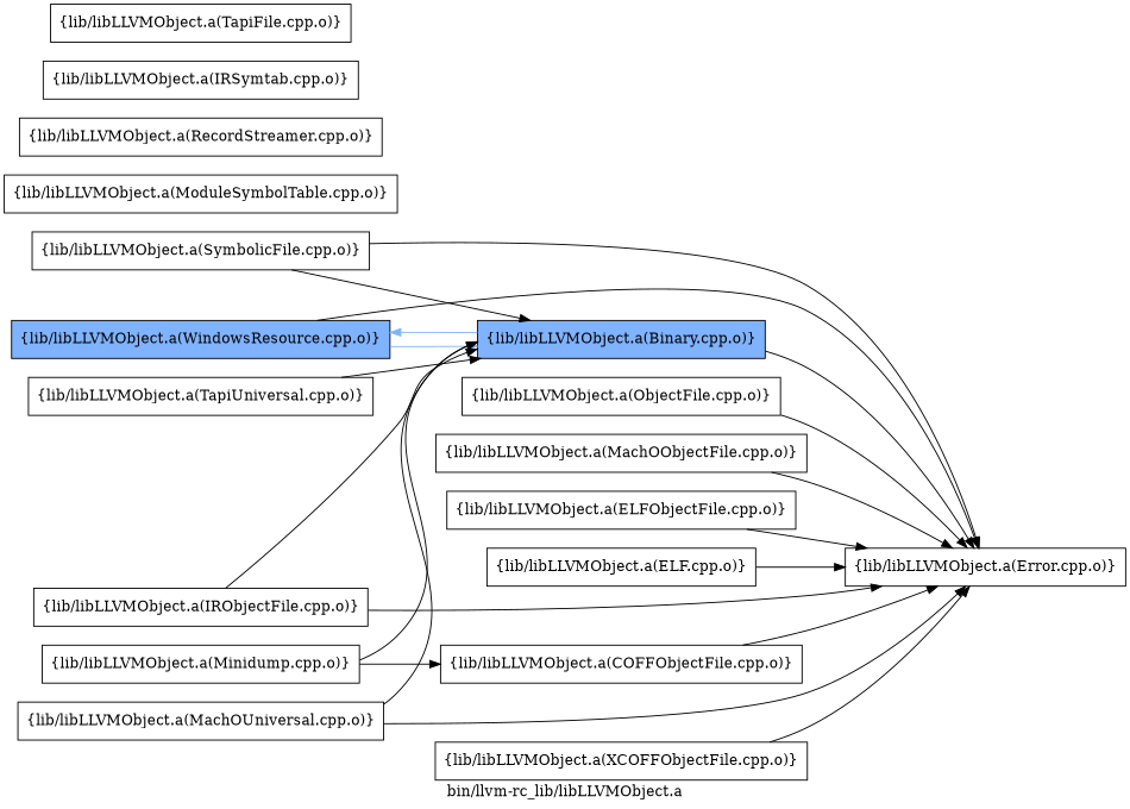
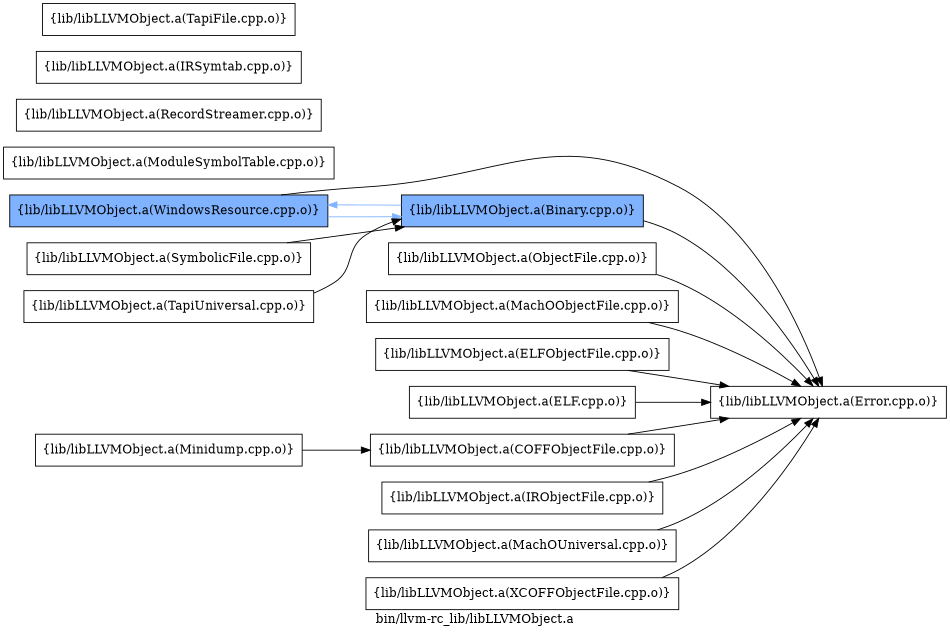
  digraph {
    label="bin/llvm-rc_lib/libLLVMObject.a"
    rankdir=LR
    node [group=0 shape=box]
    n1 [fillcolor="0.600000 0.5 1" group=1 label="{lib/libLLVMObject.a(WindowsResource.cpp.o)}" style=filled]
    n2 [label="{lib/libLLVMObject.a(Error.cpp.o)}"]
    n3 [fillcolor="0.600000 0.5 1" group=1 label="{lib/libLLVMObject.a(Binary.cpp.o)}" style=filled]
    n4 [label="{lib/libLLVMObject.a(SymbolicFile.cpp.o)}"]
    n5 [label="{lib/libLLVMObject.a(ObjectFile.cpp.o)}"]
    n6 [label="{lib/libLLVMObject.a(MachOObjectFile.cpp.o)}"]
    n7 [label="{lib/libLLVMObject.a(ELFObjectFile.cpp.o)}"]
    n8 [label="{lib/libLLVMObject.a(ELF.cpp.o)}"]
    n9 [label="{lib/libLLVMObject.a(COFFObjectFile.cpp.o)}"]
    n10 [label="{lib/libLLVMObject.a(IRObjectFile.cpp.o)}"]
    n11 [label="{lib/libLLVMObject.a(ModuleSymbolTable.cpp.o)}"]
    n12 [label="{lib/libLLVMObject.a(RecordStreamer.cpp.o)}"]
    n13 [label="{lib/libLLVMObject.a(IRSymtab.cpp.o)}"]
    n14 [label="{lib/libLLVMObject.a(MachOUniversal.cpp.o)}"]
    n15 [label="{lib/libLLVMObject.a(Minidump.cpp.o)}"]
    n16 [label="{lib/libLLVMObject.a(TapiUniversal.cpp.o)}"]
    n17 [label="{lib/libLLVMObject.a(TapiFile.cpp.o)}"]
    n18 [label="{lib/libLLVMObject.a(XCOFFObjectFile.cpp.o)}"]
    subgraph sub_1 {
      rank=same
      n1
    }
    n1 -> n2
    n1 -> n3 [color="0.600000 0.5 1"]
    n3 -> n1 [color="0.600000 0.5 1"]
    n3 -> n2
-   n4 -> n2
    n4 -> n3
    n5 -> n2
    n6 -> n2
    n7 -> n2
    n8 -> n2
    n9 -> n2
    n10 -> n2
-   n10 -> n3
    n14 -> n2
-   n14 -> n3
-   n15 -> n3
    n15 -> n9
    n16 -> n3
    n18 -> n2
  }
